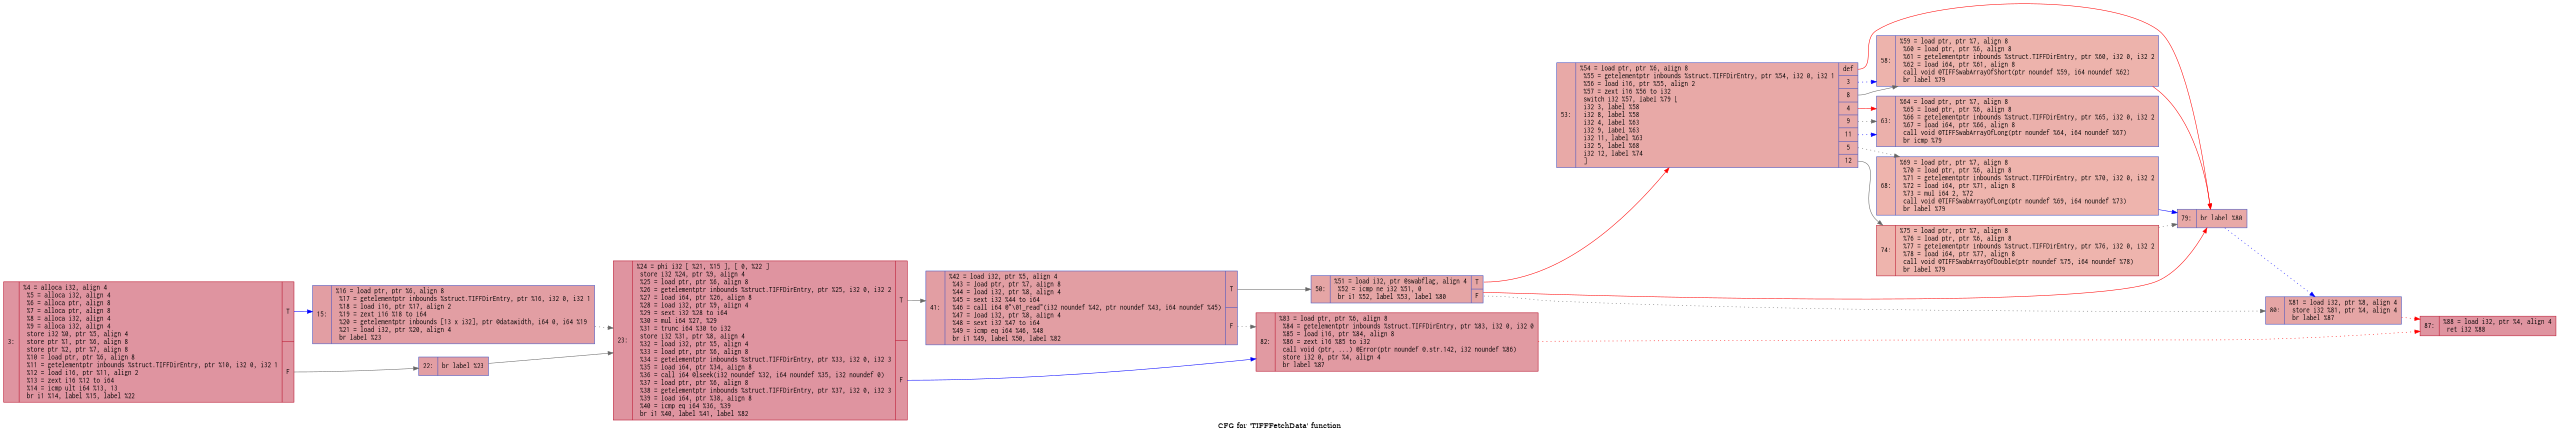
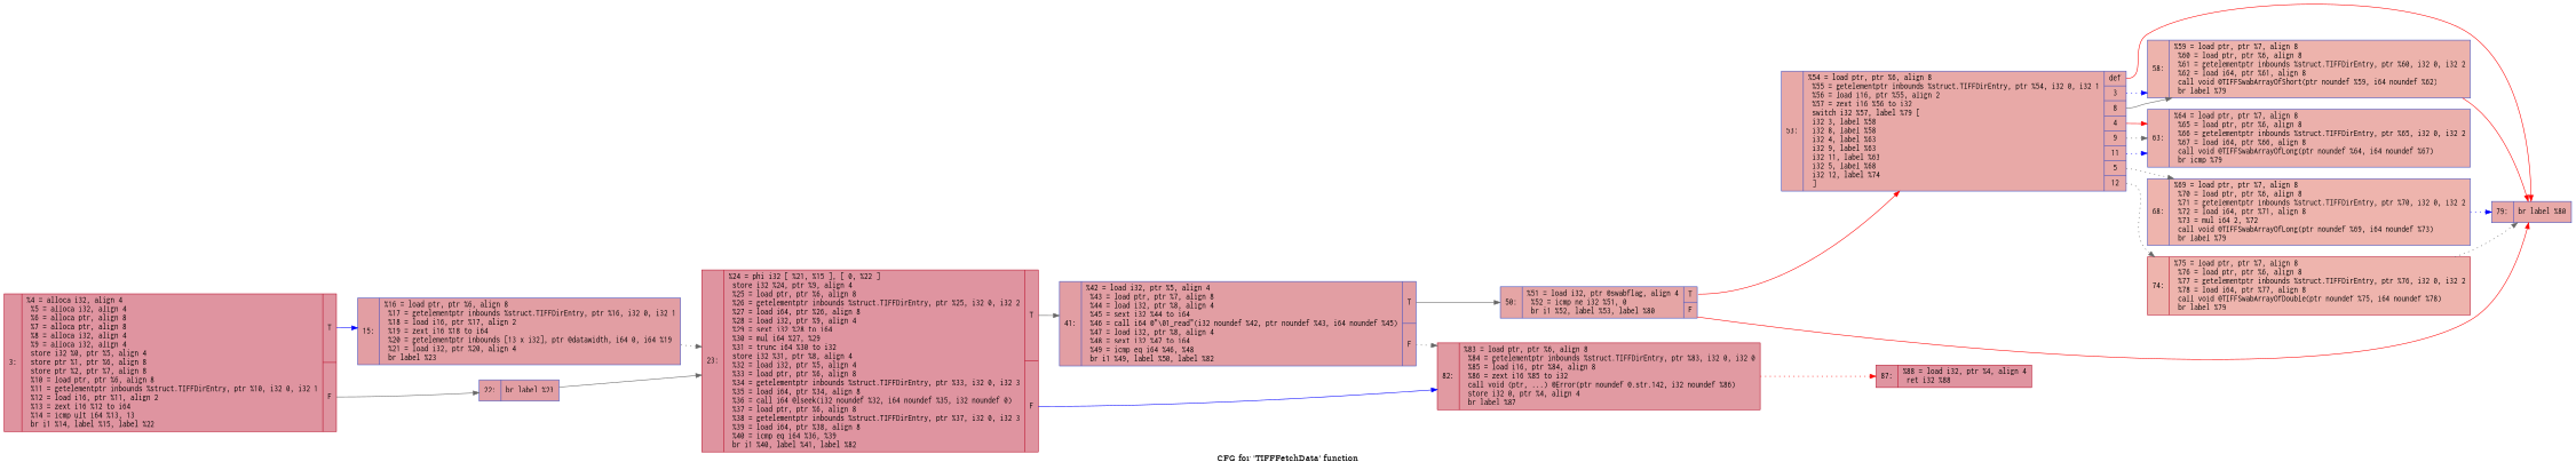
  digraph {
    label="CFG for 'TIFFFetchData' function"
    rankdir=LR
    node [color="#3d50c3ff" fillcolor="#b70d2870" fontname=Courier shape=record style=filled]
    edge [color=gray40 style=solid]
    n1 [color="#b70d28ff" label="{3:\l|  %4 = alloca i32, align 4\l  %5 = alloca i32, align 4\l  %6 = alloca ptr, align 8\l  %7 = alloca ptr, align 8\l  %8 = alloca i32, align 4\l  %9 = alloca i32, align 4\l  store i32 %0, ptr %5, align 4\l  store ptr %1, ptr %6, align 8\l  store ptr %2, ptr %7, align 8\l  %10 = load ptr, ptr %6, align 8\l  %11 = getelementptr inbounds %struct.TIFFDirEntry, ptr %10, i32 0, i32 1\l  %12 = load i16, ptr %11, align 2\l  %13 = zext i16 %12 to i64\l  %14 = icmp ult i64 %13, 13\l  br i1 %14, label %15, label %22\l|{<s0>T|<s1>F}}"]
    n2 [fillcolor="#be242e70" label="{15:\l|  %16 = load ptr, ptr %6, align 8\l  %17 = getelementptr inbounds %struct.TIFFDirEntry, ptr %16, i32 0, i32 1\l  %18 = load i16, ptr %17, align 2\l  %19 = zext i16 %18 to i64\l  %20 = getelementptr inbounds [13 x i32], ptr @datawidth, i64 0, i64 %19\l  %21 = load i32, ptr %20, align 4\l  br label %23\l}"]
    n3 [fillcolor="#be242e70" label="{22:\l|  br label %23\l}"]
    n4 [color="#b70d28ff" label="{23:\l|  %24 = phi i32 [ %21, %15 ], [ 0, %22 ]\l  store i32 %24, ptr %9, align 4\l  %25 = load ptr, ptr %6, align 8\l  %26 = getelementptr inbounds %struct.TIFFDirEntry, ptr %25, i32 0, i32 2\l  %27 = load i64, ptr %26, align 8\l  %28 = load i32, ptr %9, align 4\l  %29 = sext i32 %28 to i64\l  %30 = mul i64 %27, %29\l  %31 = trunc i64 %30 to i32\l  store i32 %31, ptr %8, align 4\l  %32 = load i32, ptr %5, align 4\l  %33 = load ptr, ptr %6, align 8\l  %34 = getelementptr inbounds %struct.TIFFDirEntry, ptr %33, i32 0, i32 3\l  %35 = load i64, ptr %34, align 8\l  %36 = call i64 @lseek(i32 noundef %32, i64 noundef %35, i32 noundef 0)\l  %37 = load ptr, ptr %6, align 8\l  %38 = getelementptr inbounds %struct.TIFFDirEntry, ptr %37, i32 0, i32 3\l  %39 = load i64, ptr %38, align 8\l  %40 = icmp eq i64 %36, %39\l  br i1 %40, label %41, label %82\l|{<s0>T|<s1>F}}"]
    n5 [fillcolor="#be242e70" label="{41:\l|  %42 = load i32, ptr %5, align 4\l  %43 = load ptr, ptr %7, align 8\l  %44 = load i32, ptr %8, align 4\l  %45 = sext i32 %44 to i64\l  %46 = call i64 @\"\\01_read\"(i32 noundef %42, ptr noundef %43, i64 noundef %45)\l  %47 = load i32, ptr %8, align 4\l  %48 = sext i32 %47 to i64\l  %49 = icmp eq i64 %46, %48\l  br i1 %49, label %50, label %82\l|{<s0>T|<s1>F}}"]
    n6 [color="#b70d28ff" fillcolor="#bb1b2c70" label="{82:\l|  %83 = load ptr, ptr %6, align 8\l  %84 = getelementptr inbounds %struct.TIFFDirEntry, ptr %83, i32 0, i32 0\l  %85 = load i16, ptr %84, align 8\l  %86 = zext i16 %85 to i32\l  call void (ptr, ...) @Error(ptr noundef @.str.142, i32 noundef %86)\l  store i32 0, ptr %4, align 4\l  br label %87\l}"]
    n7 [fillcolor="#c5333470" label="{50:\l|  %51 = load i32, ptr @swabflag, align 4\l  %52 = icmp ne i32 %51, 0\l  br i1 %52, label %53, label %80\l|{<s0>T|<s1>F}}"]
    n8 [color="#b70d28ff" label="{87:\l|  %88 = load i32, ptr %4, align 4\l  ret i32 %88\l}"]
    n9 [fillcolor="#ca3b3770" label="{53:\l|  %54 = load ptr, ptr %6, align 8\l  %55 = getelementptr inbounds %struct.TIFFDirEntry, ptr %54, i32 0, i32 1\l  %56 = load i16, ptr %55, align 2\l  %57 = zext i16 %56 to i32\l  switch i32 %57, label %79 [\l    i32 3, label %58\l    i32 8, label %58\l    i32 4, label %63\l    i32 9, label %63\l    i32 11, label %63\l    i32 5, label %68\l    i32 12, label %74\l  ]\l|{<s0>def|<s1>3|<s2>8|<s3>4|<s4>9|<s5>11|<s6>5|<s7>12}}"]
-   n10 [fillcolor="#c5333470" label="{80:\l|  %81 = load i32, ptr %8, align 4\l  store i32 %81, ptr %4, align 4\l  br label %87\l}"]
    n11 [fillcolor="#ca3b3770" label="{79:\l|  br label %80\l}"]
    n12 [fillcolor="#d6524470" label="{58:\l|  %59 = load ptr, ptr %7, align 8\l  %60 = load ptr, ptr %6, align 8\l  %61 = getelementptr inbounds %struct.TIFFDirEntry, ptr %60, i32 0, i32 2\l  %62 = load i64, ptr %61, align 8\l  call void @TIFFSwabArrayOfShort(ptr noundef %59, i64 noundef %62)\l  br label %79\l}"]
    n13 [fillcolor="#d24b4070" label="{63:\l|  %64 = load ptr, ptr %7, align 8\l  %65 = load ptr, ptr %6, align 8\l  %66 = getelementptr inbounds %struct.TIFFDirEntry, ptr %65, i32 0, i32 2\l  %67 = load i64, ptr %66, align 8\l  call void @TIFFSwabArrayOfLong(ptr noundef %64, i64 noundef %67)\l  br icmp %79\l}"]
    n14 [fillcolor="#d8564670" label="{68:\l|  %69 = load ptr, ptr %7, align 8\l  %70 = load ptr, ptr %6, align 8\l  %71 = getelementptr inbounds %struct.TIFFDirEntry, ptr %70, i32 0, i32 2\l  %72 = load i64, ptr %71, align 8\l  %73 = mul i64 2, %72\l  call void @TIFFSwabArrayOfLong(ptr noundef %69, i64 noundef %73)\l  br label %79\l}"]
    n15 [color="#b70d28ff" fillcolor="#d8564670" label="{74:\l|  %75 = load ptr, ptr %7, align 8\l  %76 = load ptr, ptr %6, align 8\l  %77 = getelementptr inbounds %struct.TIFFDirEntry, ptr %76, i32 0, i32 2\l  %78 = load i64, ptr %77, align 8\l  call void @TIFFSwabArrayOfDouble(ptr noundef %75, i64 noundef %78)\l  br label %79\l}"]
    n1 -> n2 [color=blue tailport=s0]
    n1 -> n3 [tailport=s1]
    n2 -> n4 [style=dotted]
    n3 -> n4
    n4 -> n5 [tailport=s0]
    n4 -> n6 [color=blue tailport=s1]
    n5 -> n6 [style=dotted tailport=s1]
    n5 -> n7 [tailport=s0]
    n6 -> n8 [color=red style=dotted]
    n7 -> n9 [color=red tailport=s0]
-   n7 -> n10 [style=dotted tailport=s1]
    n7 -> n11 [color=red]
    n9 -> n11 [color=red tailport=s0]
    n9 -> n12 [color=blue style=dotted tailport=s1]
    n9 -> n12 [tailport=s2]
    n9 -> n13 [color=red tailport=s3]
    n9 -> n13 [style=dotted tailport=s4]
    n9 -> n13 [color=blue style=dotted tailport=s5]
    n9 -> n14 [style=dotted tailport=s6]
-   n9 -> n15 [tailport=s7]
-   n10 -> n8 [color=red style=dotted]
-   n11 -> n10 [color=blue style=dotted]
+   n9 -> n15 [style=dotted tailport=s7]
    n12 -> n11 [color=red]
-   n14 -> n11 [color=blue]
+   n14 -> n11 [color=blue style=dotted]
    n15 -> n11 [style=dotted]
  }
